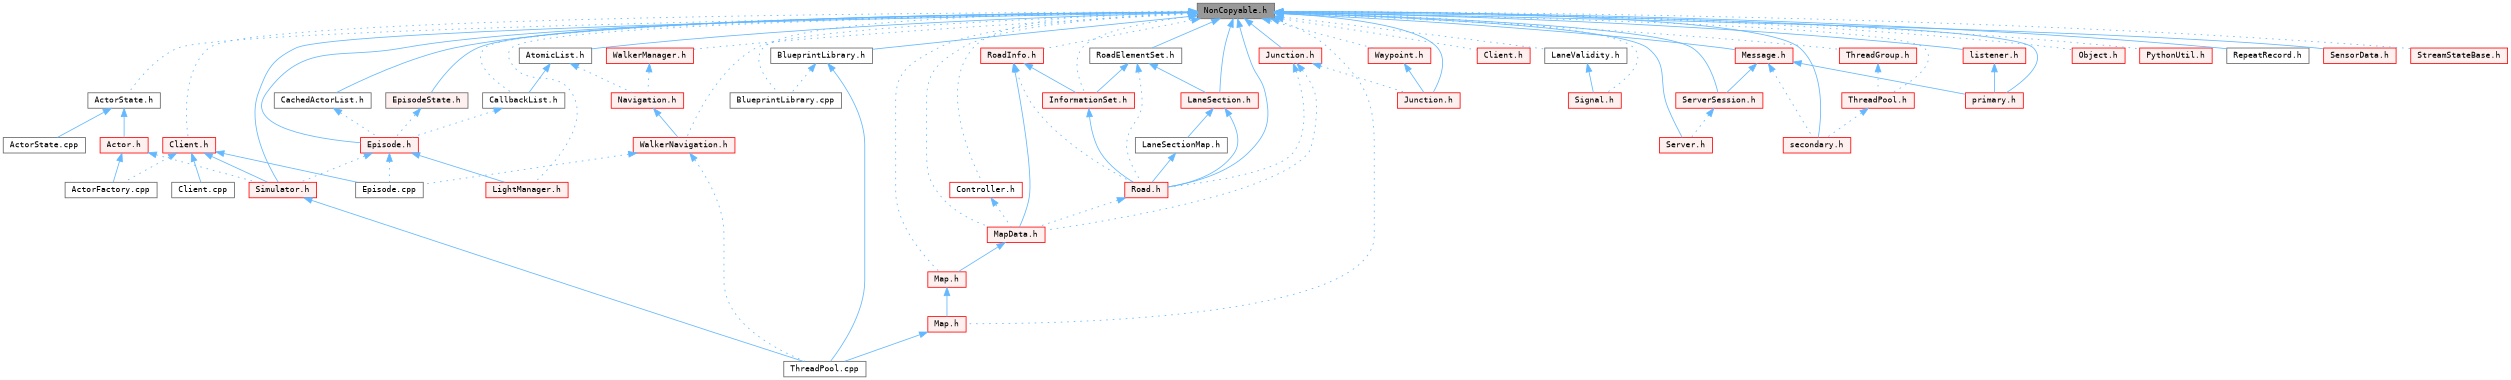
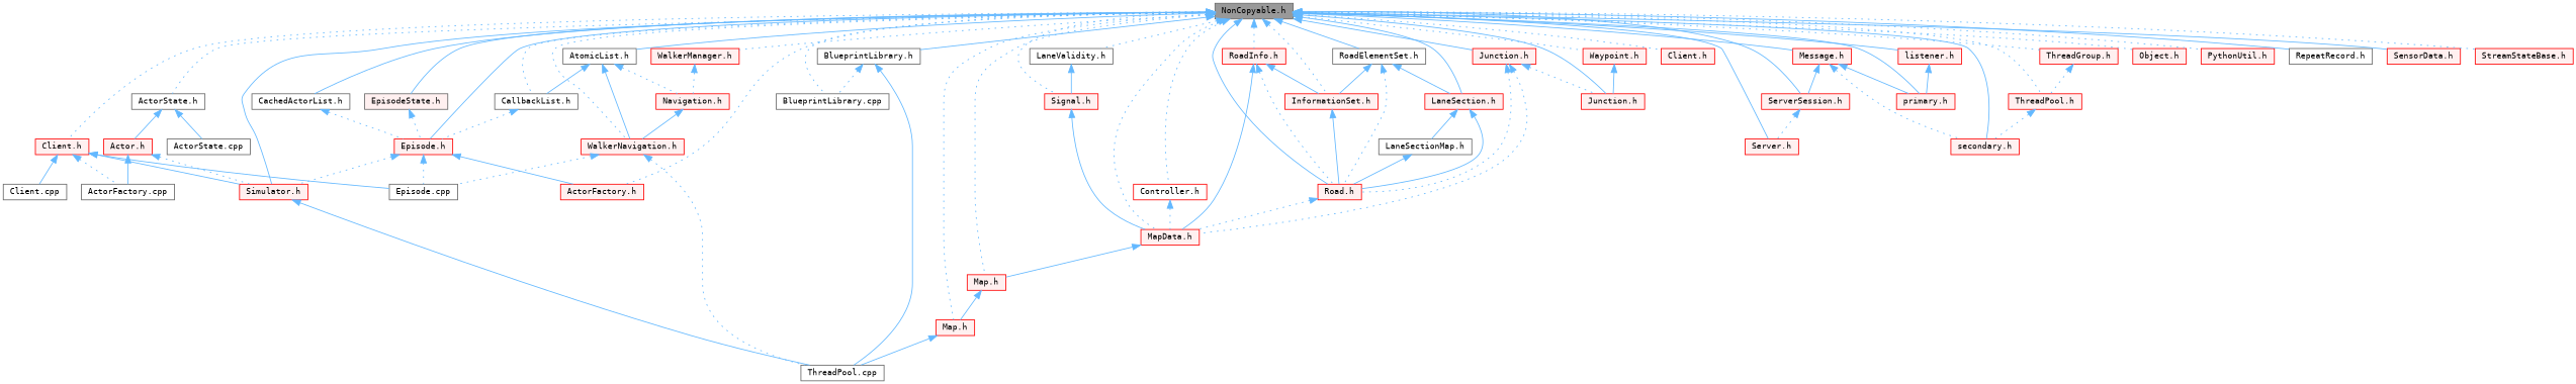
  digraph {
    fontname="DejaVu Sans Mono"
    node [color=red fillcolor="#FFF0F0" fontname="DejaVu Sans Mono" fontsize=10 shape=box style=filled]
    edge [color=steelblue1 dir=back fontname="DejaVu Sans Mono" fontsize=10 labelfontname=Helvetica labelfontsize=10 style=solid]
    n1 [color=gray40 fillcolor=grey60 fontcolor=black height=0.2 label="NonCopyable.h" width=0.4]
    n2 [color=grey40 fillcolor=white height=0.2 label="ActorState.h" width=0.4]
    n3 [height=0.2 label="Simulator.h" width=0.4]
    n4 [color=grey40 fillcolor=white height=0.2 label="AtomicList.h" width=0.4]
    n5 [color=grey40 fillcolor=white height=0.2 label="CallbackList.h" width=0.4]
    n6 [height=0.2 label="Episode.h" width=0.4]
-   n7 [height=0.2 label="LightManager.h" width=0.4]
+   n7 [height=0.2 label="ActorFactory.h" width=0.4]
    n8 [height=0.2 label="WalkerNavigation.h" width=0.4]
    n9 [color=grey40 fillcolor=white height=0.2 label="BlueprintLibrary.h" width=0.4]
    n10 [color=grey40 fillcolor=white height=0.2 label="CachedActorList.h" width=0.4]
    n11 [height=0.2 label="Client.h" width=0.4]
    n12 [height=0.2 label="Client.h" width=0.4]
    n13 [fillcolor=white height=0.2 label="Controller.h" width=0.4]
    n14 [height=0.2 label="MapData.h" width=0.4]
    n15 [height=0.2 label="Map.h" width=0.4]
    n16 [height=0.2 label="Map.h" width=0.4]
    n17 [color=grey40 height=0.2 label="EpisodeState.h" width=0.4]
    n18 [height=0.2 label="InformationSet.h" width=0.4]
    n19 [height=0.2 label="Road.h" width=0.4]
    n20 [height=0.2 label="Junction.h" width=0.4]
    n21 [height=0.2 label="Junction.h" width=0.4]
    n22 [height=0.2 label="LaneSection.h" width=0.4]
    n23 [color=grey40 fillcolor=white height=0.2 label="LaneValidity.h" width=0.4]
    n24 [height=0.2 label="Signal.h" width=0.4]
    n25 [height=0.2 label="Message.h" width=0.4]
    n26 [height=0.2 label="ServerSession.h" width=0.4]
    n27 [height=0.2 label="Server.h" width=0.4]
    n28 [height=0.2 label="primary.h" width=0.4]
    n29 [height=0.2 label="secondary.h" width=0.4]
    n30 [height=0.2 label="Object.h" width=0.4]
    n31 [height=0.2 label="PythonUtil.h" width=0.4]
    n32 [color=grey40 fillcolor=white height=0.2 label="RepeatRecord.h" width=0.4]
    n33 [color=grey40 fillcolor=white height=0.2 label="RoadElementSet.h" width=0.4]
    n34 [height=0.2 label="RoadInfo.h" width=0.4]
    n35 [height=0.2 label="SensorData.h" width=0.4]
    n36 [height=0.2 label="StreamStateBase.h" width=0.4]
    n37 [height=0.2 label="ThreadGroup.h" width=0.4]
    n38 [height=0.2 label="ThreadPool.h" width=0.4]
    n39 [height=0.2 label="WalkerManager.h" width=0.4]
    n40 [height=0.2 label="Waypoint.h" width=0.4]
    n41 [height=0.2 label="listener.h" width=0.4]
    n42 [color=grey40 fillcolor=white height=0.2 label="BlueprintLibrary.cpp" width=0.4]
    n43 [height=0.2 label="Actor.h" width=0.4]
    n44 [color=grey40 fillcolor=white height=0.2 label="ActorState.cpp" width=0.4]
    n45 [color=grey40 fillcolor=white height=0.2 label="ThreadPool.cpp" width=0.4]
    n46 [height=0.2 label="Navigation.h" width=0.4]
    n47 [color=grey40 fillcolor=white height=0.2 label="Episode.cpp" width=0.4]
    n48 [color=grey40 fillcolor=white height=0.2 label="ActorFactory.cpp" width=0.4]
    n49 [color=grey40 fillcolor=white height=0.2 label="Client.cpp" width=0.4]
    n50 [color=grey40 fillcolor=white height=0.2 label="LaneSectionMap.h" width=0.4]
    n1 -> n2 [style=dotted]
    n1 -> n3
    n1 -> n4
    n1 -> n5 [style=dotted]
    n1 -> n6
    n1 -> n7 [style=dotted]
    n1 -> n8 [style=dotted]
    n1 -> n9
    n1 -> n10
    n1 -> n11 [style=dotted]
    n1 -> n12 [style=dotted]
    n1 -> n13 [style=dotted]
    n1 -> n14 [style=dotted]
    n1 -> n15 [style=dotted]
    n1 -> n16 [style=dotted]
    n1 -> n17
    n1 -> n18 [style=dotted]
    n1 -> n19
    n1 -> n20
    n1 -> n21
    n1 -> n22
    n1 -> n23 [style=dotted]
    n1 -> n24 [style=dotted]
    n1 -> n25
    n1 -> n26
    n1 -> n27
    n1 -> n28
    n1 -> n29
    n1 -> n30 [style=dotted]
    n1 -> n31 [style=dotted]
    n1 -> n32
    n1 -> n33
    n1 -> n34 [style=dotted]
    n1 -> n35
    n1 -> n36 [style=dotted]
    n1 -> n37 [style=dotted]
    n1 -> n38 [style=dotted]
    n1 -> n39 [style=dotted]
    n1 -> n40 [style=dotted]
    n1 -> n41
    n1 -> n42 [style=dotted]
    n2 -> n43
    n2 -> n44
    n3 -> n45
    n4 -> n5
+   n4 -> n8
    n4 -> n46 [style=dotted]
    n5 -> n6 [style=dotted]
    n6 -> n3 [style=dotted]
    n6 -> n7
    n6 -> n47 [style=dotted]
    n8 -> n45 [style=dotted]
    n8 -> n47 [style=dotted]
    n9 -> n42 [style=dotted]
    n9 -> n45
    n10 -> n6 [style=dotted]
    n11 -> n3
    n11 -> n47
    n11 -> n48 [style=dotted]
    n11 -> n49
    n13 -> n14 [style=dotted]
    n14 -> n15
    n15 -> n16
    n16 -> n45
    n17 -> n6 [style=dotted]
    n18 -> n19
    n19 -> n14 [style=dotted]
    n21 -> n14 [style=dotted]
    n21 -> n19 [style=dotted]
    n21 -> n20 [style=dotted]
    n22 -> n19
    n22 -> n50
    n23 -> n24
+   n24 -> n14
    n25 -> n26
    n25 -> n28
    n25 -> n29 [style=dotted]
    n26 -> n27 [style=dotted]
    n33 -> n18
    n33 -> n19 [style=dotted]
    n33 -> n22
    n34 -> n14
    n34 -> n18
    n34 -> n19 [style=dotted]
    n37 -> n38 [style=dotted]
    n38 -> n29 [style=dotted]
    n39 -> n46 [style=dotted]
    n40 -> n20
    n41 -> n28
    n43 -> n3 [style=dotted]
    n43 -> n48
    n46 -> n8
    n50 -> n19
  }
